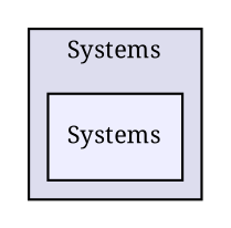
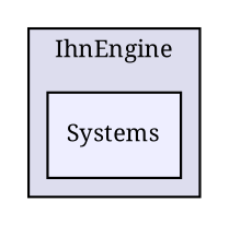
  digraph {
    compound=true
    fontname="Noto Serif"
    n1 [fillcolor="#eeeeff" fontname="Noto Serif" fontsize=10 label=Systems pencolor=black shape=box style=filled]
    subgraph cluster_1 {
      bgcolor="#ddddee"
      fontsize=10
-     label=Systems
+     label=IhnEngine
      pencolor=black
      n1
    }
  }
